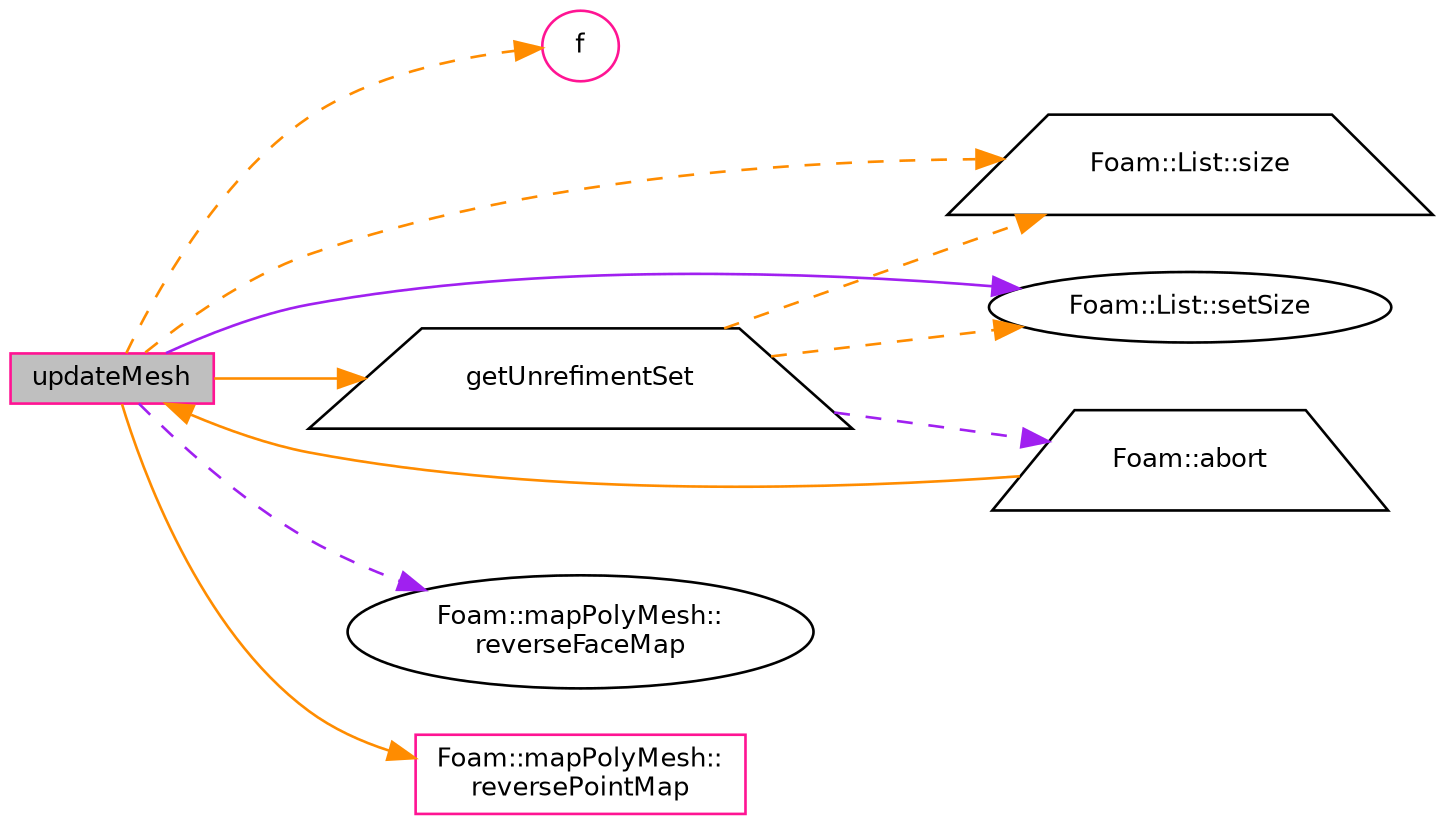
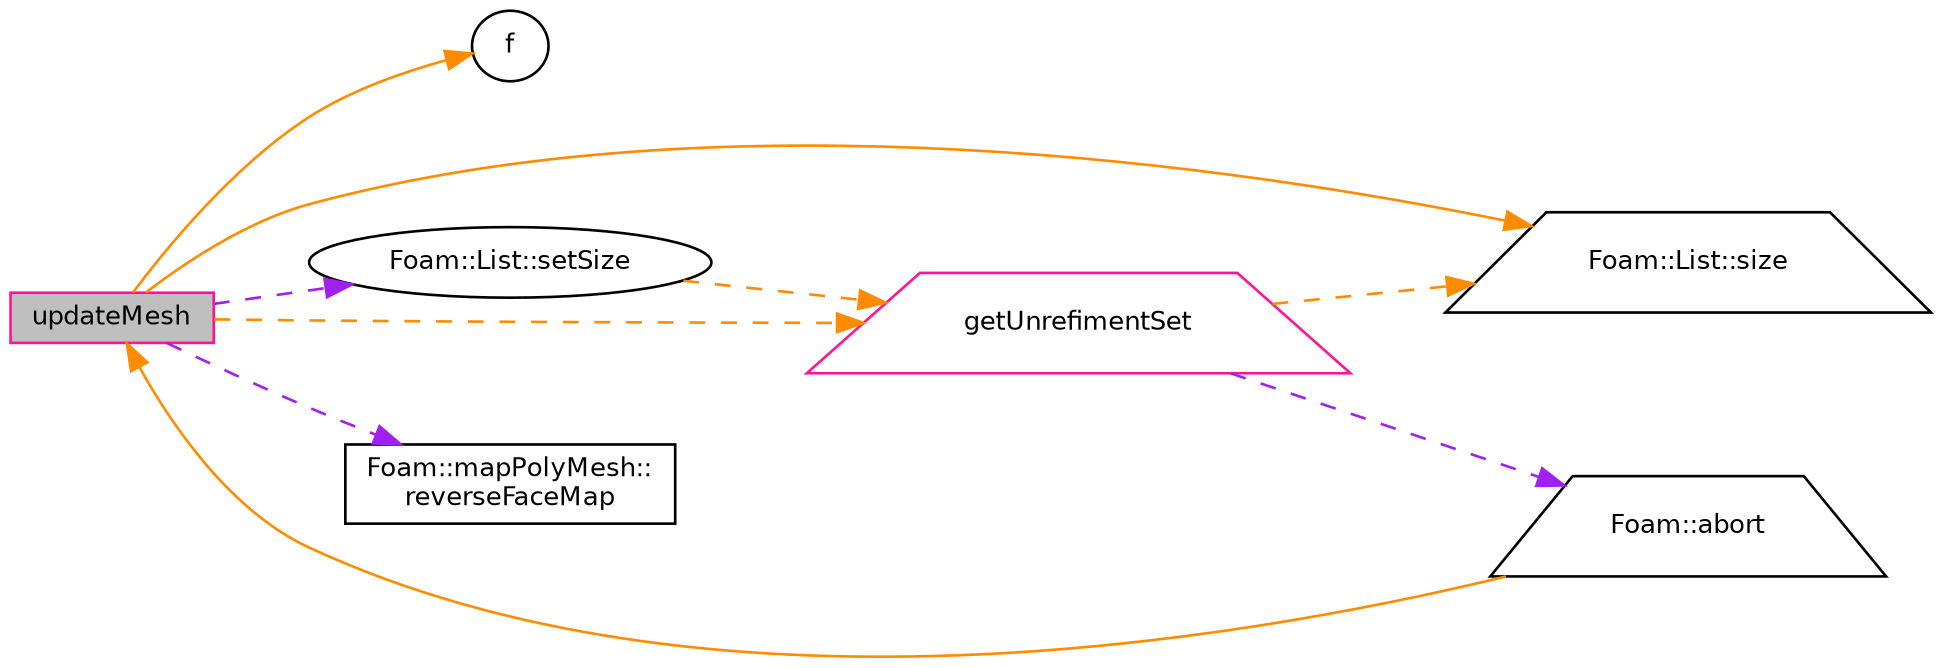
  digraph {
    rankdir=LR
    node [color=deeppink fontname=Helvetica fontsize=10 shape=box]
    edge [color=darkorange fontname=Helvetica fontsize=10 labelfontname=Helvetica labelfontsize=10 style=dashed]
    n1 [fillcolor=grey75 fontcolor=black height=0.2 label=updateMesh style=filled width=0.4]
-   n2 [height=0.2 label=f shape=ellipse width=0.4]
-   n3 [color=black height=0.2 label=getUnrefimentSet shape=trapezium width=0.4]
+   n2 [color=black height=0.2 label=f shape=ellipse width=0.4]
+   n3 [height=0.2 label=getUnrefimentSet shape=trapezium width=0.4]
    n4 [color=black height=0.2 label="Foam::List::size" shape=trapezium width=0.4]
    n5 [color=black height=0.2 label="Foam::List::setSize" shape=ellipse width=0.4]
-   n6 [color=black height=0.2 label="Foam::mapPolyMesh::\lreverseFaceMap" shape=ellipse width=0.4]
-   n7 [height=0.2 label="Foam::mapPolyMesh::\lreversePointMap" width=0.4]
+   n6 [color=black height=0.2 label="Foam::mapPolyMesh::\lreverseFaceMap" width=0.4]
    n8 [color=black height=0.2 label="Foam::abort" shape=trapezium width=0.4]
-   n1 -> n2
-   n1 -> n3 [style=solid]
-   n1 -> n4
-   n1 -> n5 [color=purple style=solid]
+   n1 -> n2 [style=solid]
+   n1 -> n3
+   n1 -> n4 [style=solid]
+   n1 -> n5 [color=purple]
    n1 -> n6 [color=purple]
-   n1 -> n7 [style=solid]
    n3 -> n4
-   n3 -> n5
+   n5 -> n3
    n3 -> n8 [color=purple]
    n8 -> n1 [style=solid]
  }
